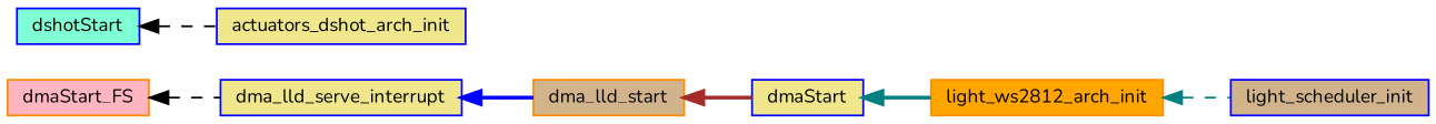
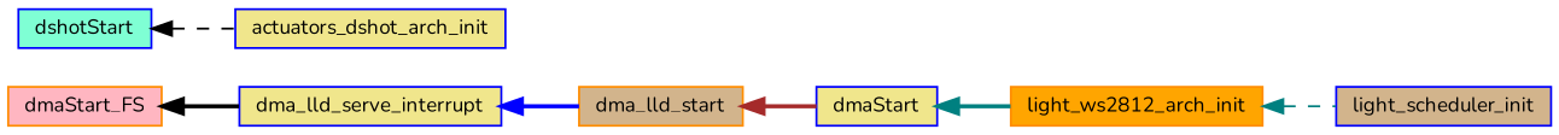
  digraph {
    fontname=Nunito
    rankdir=LR
    node [color=blue fillcolor=khaki fontname=Nunito fontsize=10 shape=record style=filled]
    edge [color=black dir=back fontname=Nunito fontsize=10 labelfontname=FreeSans labelfontsize=10 style=bold]
    n1 [color=darkorange fillcolor=lightpink fontcolor=black height=0.2 label=dmaStart_FS width=0.4]
    n2 [height=0.2 label=dma_lld_serve_interrupt width=0.4]
    n3 [color=darkorange fillcolor=tan height=0.2 label=dma_lld_start width=0.4]
    n4 [height=0.2 label=dmaStart width=0.4]
    n5 [color=darkorange fillcolor=orange height=0.2 label=light_ws2812_arch_init width=0.4]
    n6 [fillcolor=aquamarine height=0.2 label=dshotStart width=0.4]
    n7 [height=0.2 label=actuators_dshot_arch_init width=0.4]
    n8 [fillcolor=tan height=0.2 label=light_scheduler_init width=0.4]
-   n1 -> n2 [style=dashed]
+   n1 -> n2
    n2 -> n3 [color=blue]
    n3 -> n4 [color=brown]
    n4 -> n5 [color=teal]
    n5 -> n8 [color=teal style=dashed]
    n6 -> n7 [style=dashed]
  }
